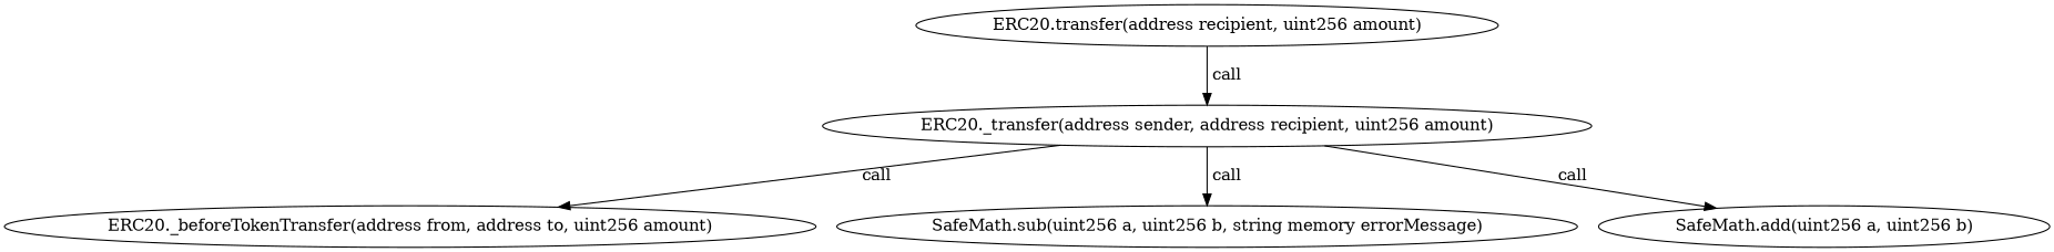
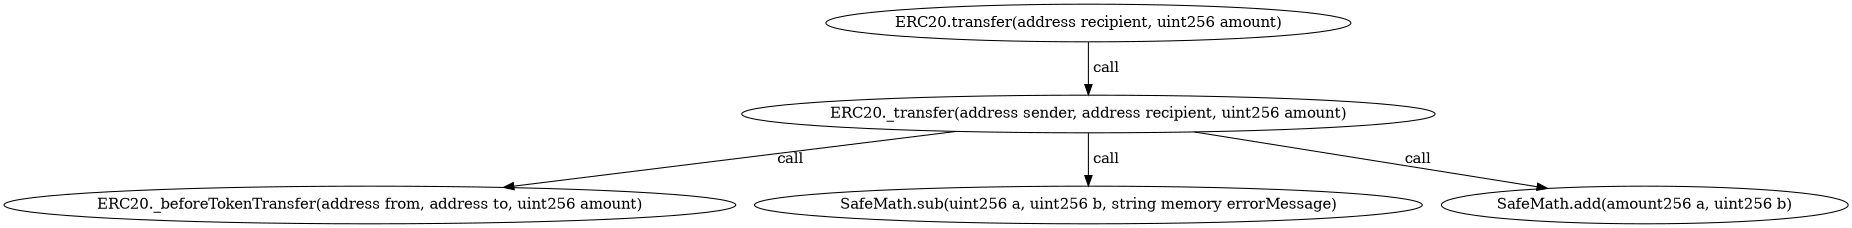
  digraph {
    "ERC20.transfer(address recipient, uint256 amount)" [height=0.5 width=5.7966]
    "ERC20._transfer(address sender, address recipient, uint256 amount)" [height=0.5 width=7.6362]
    "ERC20._beforeTokenTransfer(address from, address to, uint256 amount)" [height=0.5 width=8.1875]
    "SafeMath.sub(uint256 a, uint256 b, string memory errorMessage)" [height=0.5 width=7.3612]
-   "SafeMath.add(uint256 a, uint256 b)" [height=0.5 width=4.1432]
+   "SafeMath.add(uint256 a, uint256 b)" [height=0.5 width=4.1432 label="SafeMath.add(amount256 a, uint256 b)"]
    "ERC20.transfer(address recipient, uint256 amount)" -> "ERC20._transfer(address sender, address recipient, uint256 amount)" [label=" call"]
    "ERC20._transfer(address sender, address recipient, uint256 amount)" -> "ERC20._beforeTokenTransfer(address from, address to, uint256 amount)" [label=" call"]
    "ERC20._transfer(address sender, address recipient, uint256 amount)" -> "SafeMath.sub(uint256 a, uint256 b, string memory errorMessage)" [label=" call"]
    "ERC20._transfer(address sender, address recipient, uint256 amount)" -> "SafeMath.add(uint256 a, uint256 b)" [label=" call"]
  }
